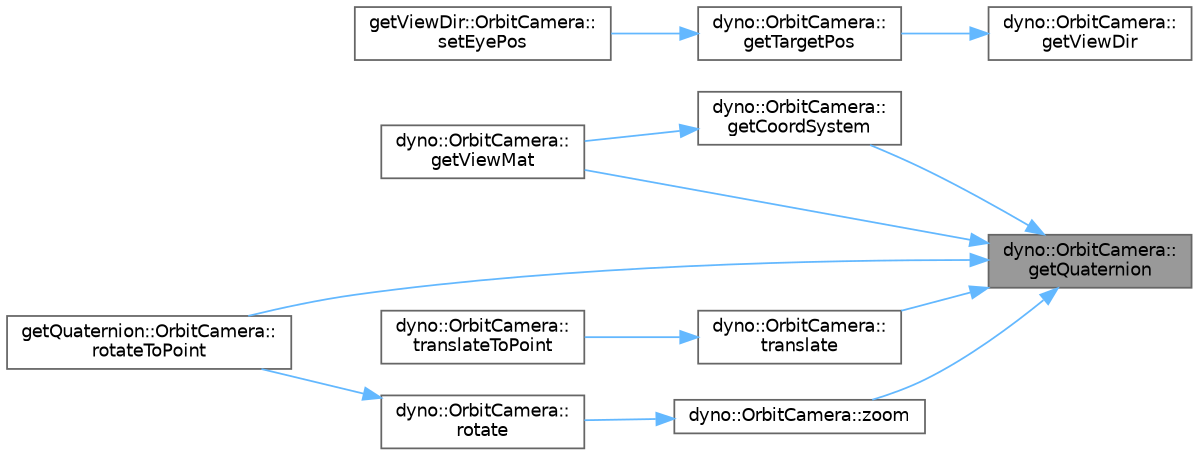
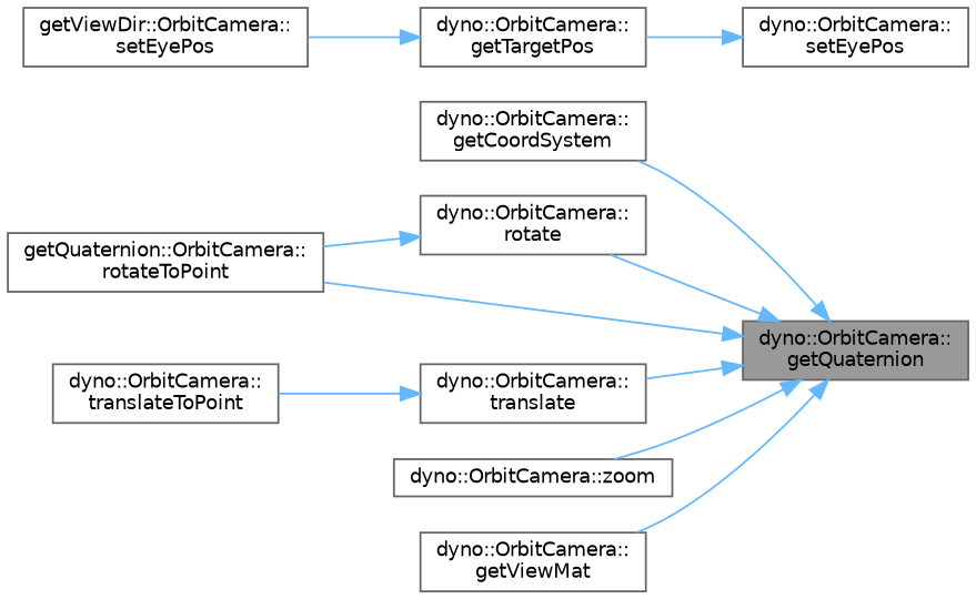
  digraph {
    rankdir=RL
    node [color=grey40 fillcolor=white fontname=Helvetica fontsize=10 shape=box style=filled]
    edge [color=steelblue1 dir=back fontname=Helvetica fontsize=10 labelfontname=Helvetica labelfontsize=10 style=solid]
    n1 [color=gray40 fillcolor=grey60 fontcolor=black height=0.2 label="dyno::OrbitCamera::\lgetQuaternion" width=0.4]
    n2 [height=0.2 label="dyno::OrbitCamera::\lgetCoordSystem" width=0.4]
    n3 [height=0.2 label="dyno::OrbitCamera::\lrotate" width=0.4]
    n4 [height=0.2 label="getQuaternion::OrbitCamera::\lrotateToPoint" width=0.4]
    n5 [height=0.2 label="dyno::OrbitCamera::\ltranslate" width=0.4]
    n6 [height=0.2 label="dyno::OrbitCamera::zoom" width=0.4]
    n7 [height=0.2 label="dyno::OrbitCamera::\lgetViewMat" width=0.4]
-   n8 [height=0.2 label="dyno::OrbitCamera::\lgetViewDir" width=0.4]
+   n8 [height=0.2 label="dyno::OrbitCamera::\lsetEyePos" width=0.4]
    n9 [height=0.2 label="dyno::OrbitCamera::\lgetTargetPos" width=0.4]
    n10 [height=0.2 label="dyno::OrbitCamera::\ltranslateToPoint" width=0.4]
    n11 [height=0.2 label="getViewDir::OrbitCamera::\lsetEyePos" width=0.4]
    n1 -> n2
-   n6 -> n3
+   n1 -> n3
    n1 -> n4
    n1 -> n5
    n1 -> n6
    n1 -> n7
-   n2 -> n7
    n3 -> n4
    n5 -> n10
    n8 -> n9
    n9 -> n11
  }
